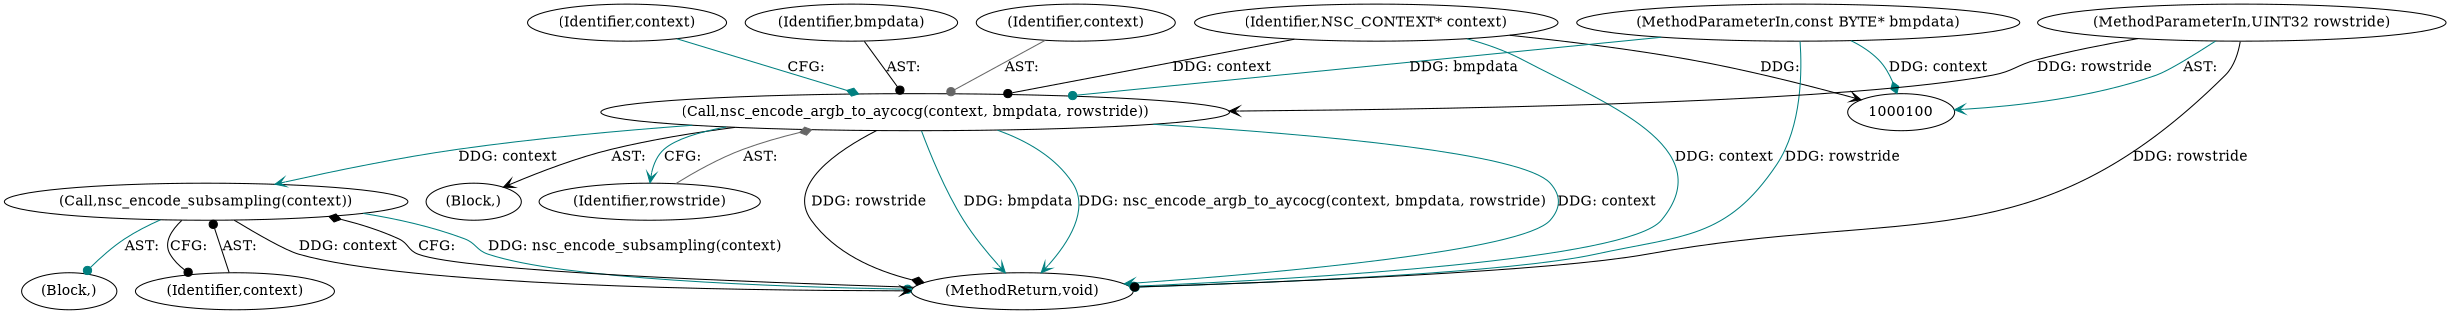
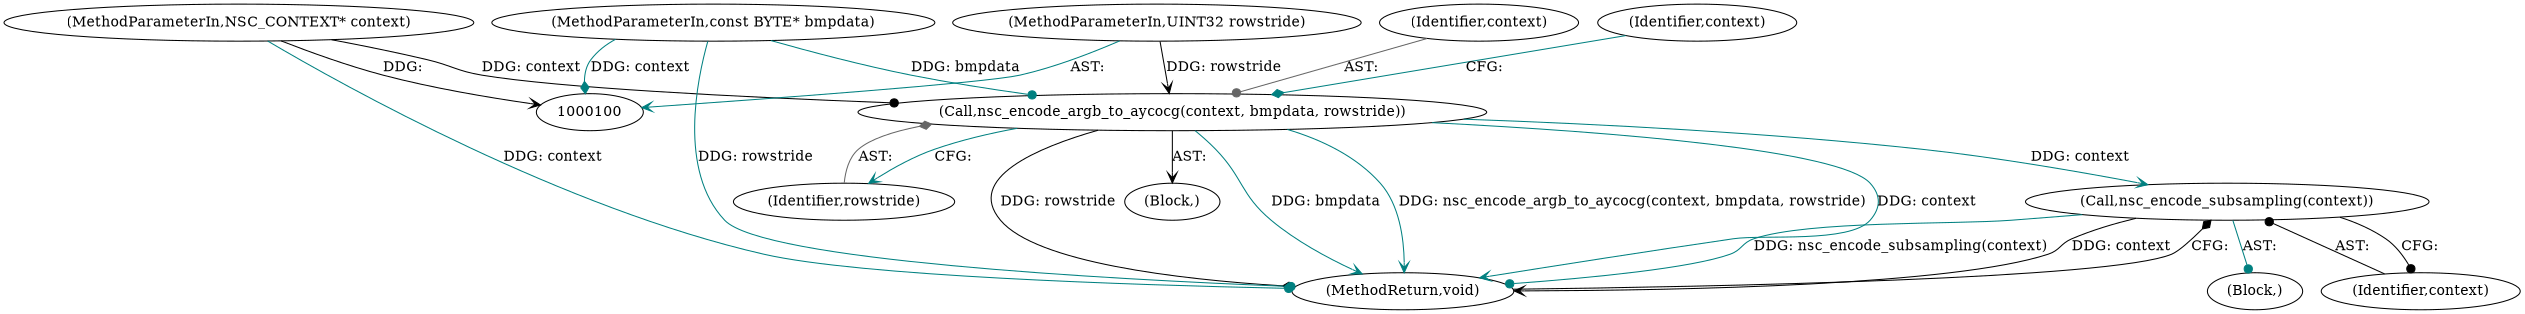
  digraph {
    edge [arrowhead=dot color=teal]
    n1 [label="(Call,nsc_encode_argb_to_aycocg(context, bmpdata, rowstride))"]
    n2 [label="(Call,nsc_encode_subsampling(context))"]
    n3 [label="(Block,)"]
    n4 [label="(MethodReturn,void)"]
    n5 [label="(Identifier,rowstride)"]
    n6 [label="(Identifier,context)"]
    n7 [label="(Block,)"]
-   n8 [label="(Identifier,NSC_CONTEXT* context)"]
+   n8 [label="(MethodParameterIn,NSC_CONTEXT* context)"]
    1000100
    n10 [label="(MethodParameterIn,const BYTE* bmpdata)"]
    n11 [label="(MethodParameterIn,UINT32 rowstride)"]
    n12 [label="(Identifier,context)"]
    n13 [label="(Identifier,context)"]
-   n14 [label="(Identifier,bmpdata)"]
    n1 -> n2 [arrowhead=vee label="DDG: context"]
    n1 -> n3 [arrowhead=vee color=black label="AST: "]
    n1 -> n4 [arrowhead=diamond color=black label="DDG: rowstride"]
    n1 -> n4 [arrowhead=vee label="DDG: bmpdata"]
    n1 -> n4 [arrowhead=vee label="DDG: nsc_encode_argb_to_aycocg(context, bmpdata, rowstride)"]
    n1 -> n4 [arrowhead=vee label="DDG: context"]
    n1 -> n5 [arrowhead=vee label="CFG: "]
    n2 -> n4 [label="DDG: nsc_encode_subsampling(context)"]
    n2 -> n4 [arrowhead=vee color=black label="DDG: context"]
    n2 -> n6 [color=black label="CFG: "]
    n2 -> n7 [label="AST: "]
    n4 -> n2 [arrowhead=diamond color=black label="CFG: "]
    n5 -> n1 [arrowhead=diamond color=gray40 label="AST: "]
    n6 -> n2 [color=black label="AST: "]
    n8 -> n1 [color=black label="DDG: context"]
    n8 -> n4 [label="DDG: context"]
    n8 -> 1000100 [arrowhead=vee color=black label="DDG: "]
    n10 -> n1 [label="DDG: bmpdata"]
    n10 -> n4 [label="DDG: rowstride"]
    n10 -> 1000100 [arrowhead=diamond label="DDG: context"]
    n11 -> n1 [arrowhead=vee color=black label="DDG: rowstride"]
-   n11 -> n4 [color=black label="DDG: rowstride"]
    n11 -> 1000100 [arrowhead=vee label="AST: "]
    n12 -> n1 [color=gray40 label="AST: "]
    n13 -> n1 [arrowhead=diamond label="CFG: "]
-   n14 -> n1 [color=black label="AST: "]
  }
